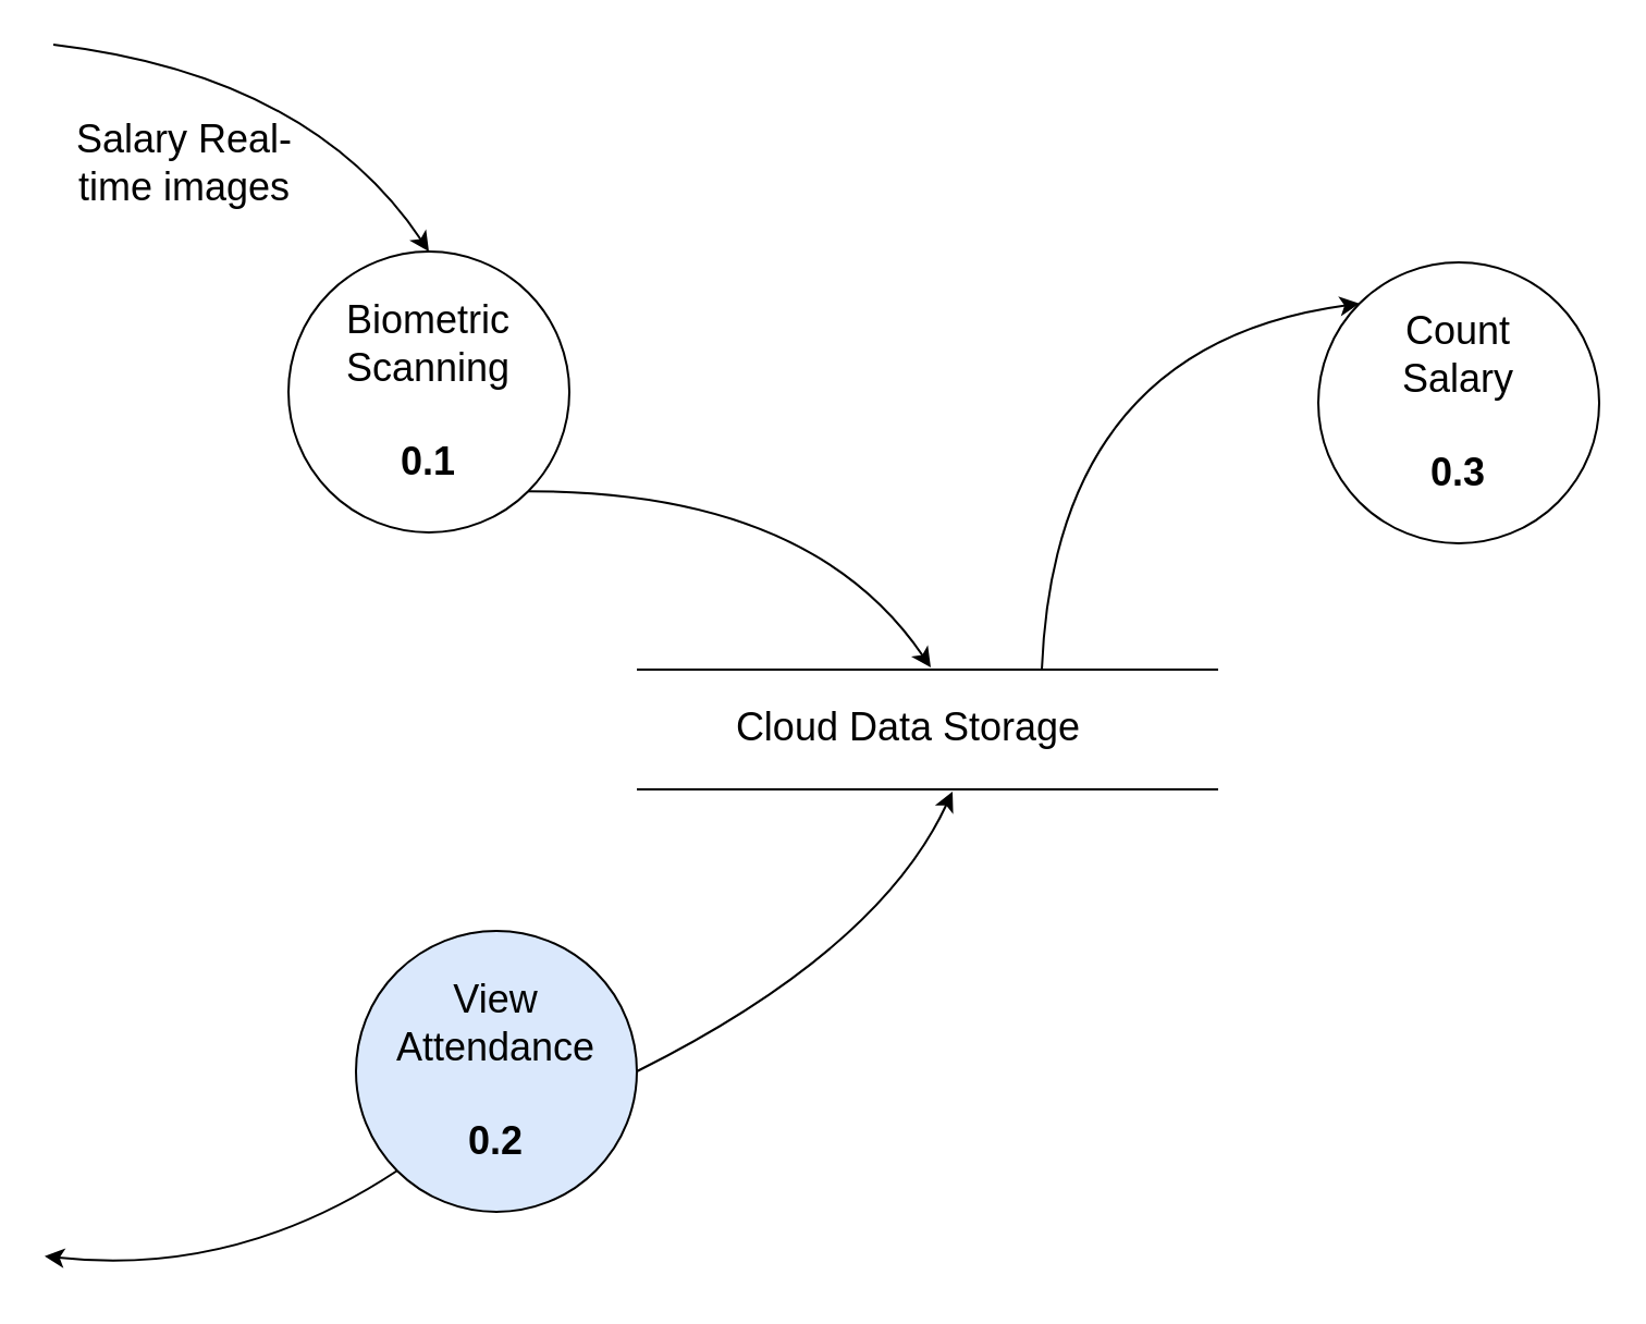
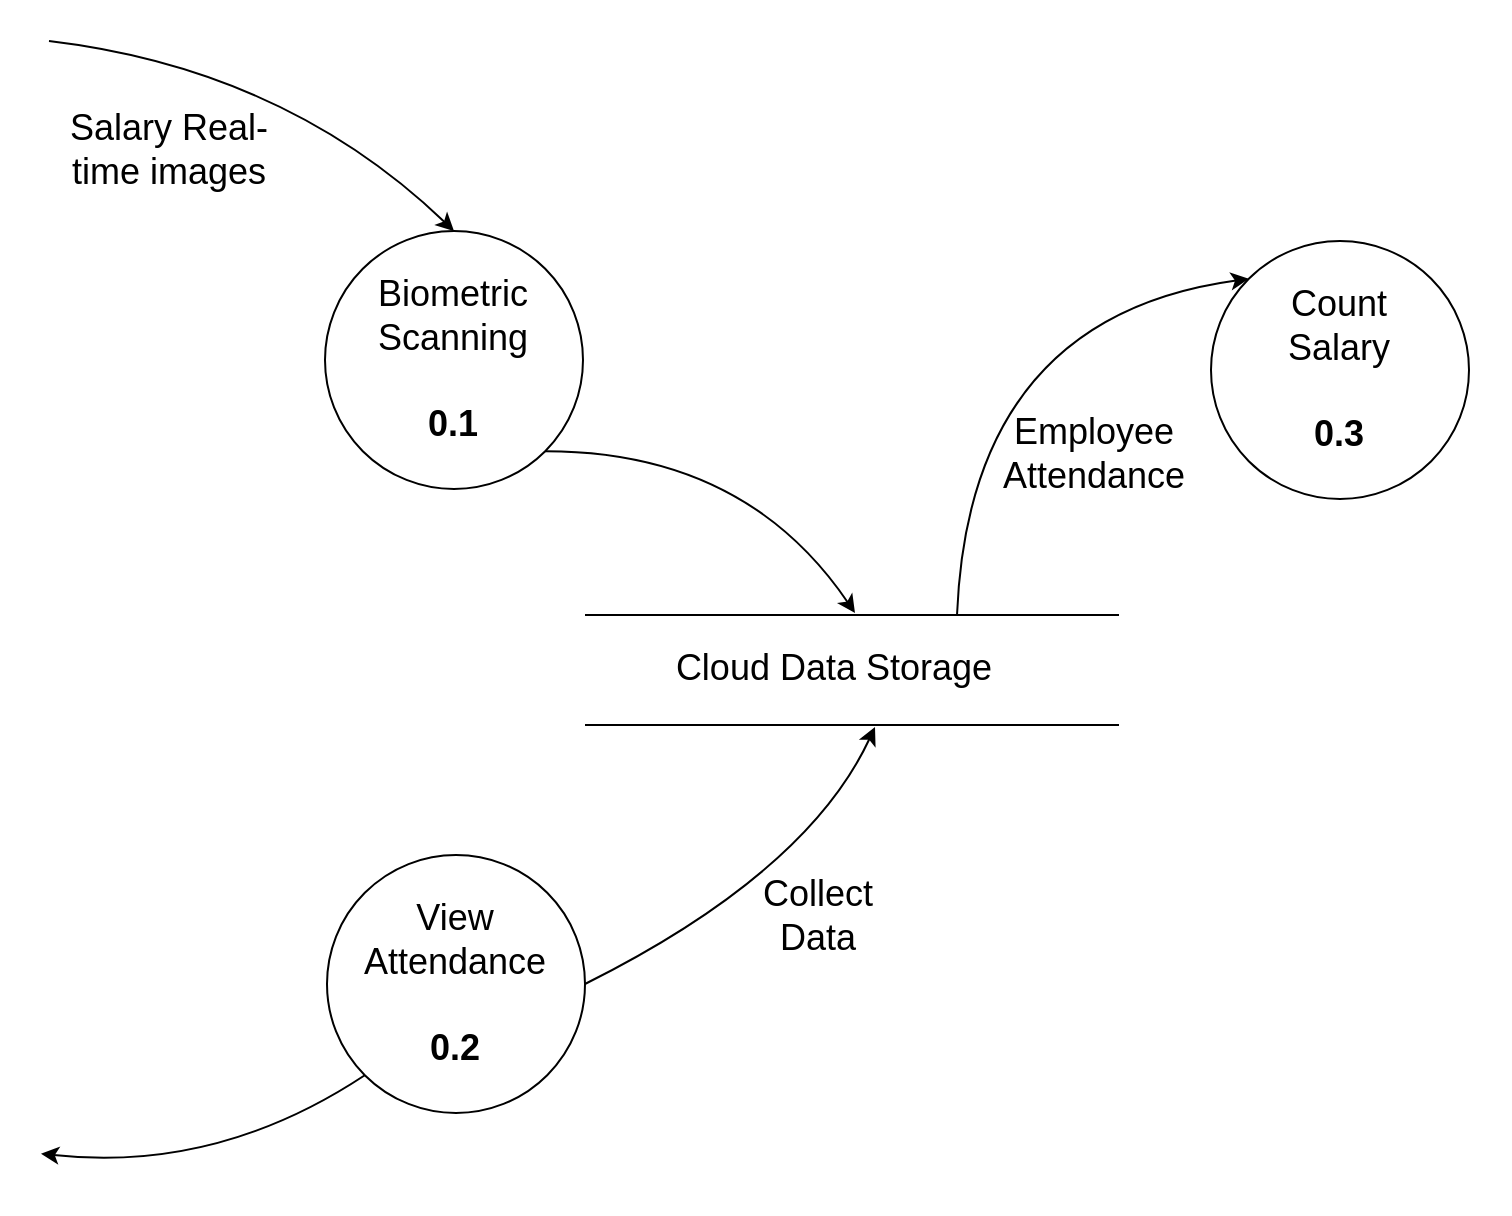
  <mxCell id="0" />
  <mxCell id="1" parent="0" />
- <mxCell id="2" value="&lt;font style=&quot;font-size: 18px;&quot;&gt;Biometric&lt;br&gt;Scanning&lt;br&gt;&lt;br&gt;&lt;b style=&quot;border-color: var(--border-color);&quot;&gt;0.1&lt;/b&gt;&lt;br&gt;&lt;/font&gt;" style="ellipse;whiteSpace=wrap;html=1;aspect=fixed;" vertex="1" parent="1"><mxGeometry x="132" y="115" width="129" height="129" as="geometry" /></mxCell>
- <mxCell id="3" value="&lt;font style=&quot;font-size: 18px;&quot;&gt;View&lt;br&gt;Attendance&lt;br&gt;&lt;br&gt;&lt;b&gt;0.2&lt;/b&gt;&lt;br&gt;&lt;/font&gt;" style="ellipse;whiteSpace=wrap;html=1;aspect=fixed;fillColor=#dae8fc;" vertex="1" parent="1"><mxGeometry x="163" y="427" width="129" height="129" as="geometry" /></mxCell>
+ <mxCell id="2" value="&lt;font style=&quot;font-size: 18px;&quot;&gt;Biometric&lt;br&gt;Scanning&lt;br&gt;&lt;br&gt;&lt;b style=&quot;border-color: var(--border-color);&quot;&gt;0.1&lt;/b&gt;&lt;br&gt;&lt;/font&gt;" style="ellipse;whiteSpace=wrap;html=1;aspect=fixed;" vertex="1" parent="1"><mxGeometry x="162" y="115" width="129" height="129" as="geometry" /></mxCell>
+ <mxCell id="3" value="&lt;font style=&quot;font-size: 18px;&quot;&gt;View&lt;br&gt;Attendance&lt;br&gt;&lt;br&gt;&lt;b&gt;0.2&lt;/b&gt;&lt;br&gt;&lt;/font&gt;" style="ellipse;whiteSpace=wrap;html=1;aspect=fixed;" vertex="1" parent="1"><mxGeometry x="163" y="427" width="129" height="129" as="geometry" /></mxCell>
  <mxCell id="4" value="&lt;font style=&quot;font-size: 18px;&quot;&gt;Count &lt;br&gt;Salary&lt;br&gt;&lt;br&gt;&lt;b&gt;0.3&lt;/b&gt;&lt;br&gt;&lt;/font&gt;" style="ellipse;whiteSpace=wrap;html=1;aspect=fixed;" vertex="1" parent="1"><mxGeometry x="605" y="120" width="129" height="129" as="geometry" /></mxCell>
  <mxCell id="5" value="" style="endArrow=none;html=1;rounded=0;fontSize=18;" edge="1" parent="1"><mxGeometry width="50" height="50" relative="1" as="geometry"><mxPoint x="292" y="307" as="sourcePoint" /><mxPoint x="559" y="307" as="targetPoint" /></mxGeometry></mxCell>
  <mxCell id="6" value="" style="endArrow=none;html=1;rounded=0;fontSize=18;" edge="1" parent="1"><mxGeometry width="50" height="50" relative="1" as="geometry"><mxPoint x="292" y="362" as="sourcePoint" /><mxPoint x="559" y="362" as="targetPoint" /></mxGeometry></mxCell>
  <mxCell id="7" value="Cloud Data Storage" style="text;html=1;strokeColor=none;fillColor=none;align=center;verticalAlign=middle;whiteSpace=wrap;rounded=0;fontSize=18;" vertex="1" parent="1"><mxGeometry x="313" y="319" width="208" height="30" as="geometry" /></mxCell>
  <mxCell id="8" value="" style="curved=1;endArrow=classic;html=1;rounded=0;fontSize=18;entryX=0.5;entryY=0;entryDx=0;entryDy=0;" edge="1" parent="1" target="2"><mxGeometry width="50" height="50" relative="1" as="geometry"><mxPoint x="24" y="20" as="sourcePoint" /><mxPoint x="591" y="341" as="targetPoint" /><Array as="points"><mxPoint x="142" y="34" /></Array></mxGeometry></mxCell>
  <mxCell id="9" value="Salary Real-time images" style="text;html=1;strokeColor=none;fillColor=none;align=center;verticalAlign=middle;whiteSpace=wrap;rounded=0;fontSize=18;" vertex="1" parent="1"><mxGeometry x="20" y="60" width="129" height="30" as="geometry" /></mxCell>
  <mxCell id="10" value="" style="curved=1;endArrow=classic;html=1;rounded=0;fontSize=18;exitX=0;exitY=1;exitDx=0;exitDy=0;" edge="1" parent="1" source="3"><mxGeometry width="50" height="50" relative="1" as="geometry"><mxPoint x="541" y="375" as="sourcePoint" /><mxPoint x="20" y="576.333" as="targetPoint" /><Array as="points"><mxPoint x="108" y="586" /></Array></mxGeometry></mxCell>
  <mxCell id="11" value="" style="curved=1;endArrow=classic;html=1;rounded=0;fontSize=18;exitX=1;exitY=0.5;exitDx=0;exitDy=0;" edge="1" parent="1" source="3"><mxGeometry width="50" height="50" relative="1" as="geometry"><mxPoint x="541" y="362" as="sourcePoint" /><mxPoint x="437" y="363" as="targetPoint" /><Array as="points"><mxPoint x="403" y="436" /></Array></mxGeometry></mxCell>
+ <mxCell id="12" value="Collect Data" style="text;html=1;strokeColor=none;fillColor=none;align=center;verticalAlign=middle;whiteSpace=wrap;rounded=0;fontSize=18;" vertex="1" parent="1"><mxGeometry x="379" y="443" width="60" height="30" as="geometry" /></mxCell>
  <mxCell id="13" value="" style="curved=1;endArrow=classic;html=1;rounded=0;fontSize=18;entryX=0.5;entryY=0;entryDx=0;entryDy=0;exitX=1;exitY=1;exitDx=0;exitDy=0;" edge="1" parent="1" source="2"><mxGeometry width="50" height="50" relative="1" as="geometry"><mxPoint x="254" y="211" as="sourcePoint" /><mxPoint x="427" y="306" as="targetPoint" /><Array as="points"><mxPoint x="372" y="225" /></Array></mxGeometry></mxCell>
  <mxCell id="14" value="" style="curved=1;endArrow=classic;html=1;rounded=0;fontSize=18;entryX=0;entryY=0;entryDx=0;entryDy=0;" edge="1" parent="1" target="4"><mxGeometry width="50" height="50" relative="1" as="geometry"><mxPoint x="478" y="307" as="sourcePoint" /><mxPoint x="591" y="280" as="targetPoint" /><Array as="points"><mxPoint x="484" y="158" /></Array></mxGeometry></mxCell>
+ <mxCell id="15" value="Employee Attendance" style="text;html=1;strokeColor=none;fillColor=none;align=center;verticalAlign=middle;whiteSpace=wrap;rounded=0;fontSize=18;" vertex="1" parent="1"><mxGeometry x="517" y="212" width="60" height="30" as="geometry" /></mxCell>
